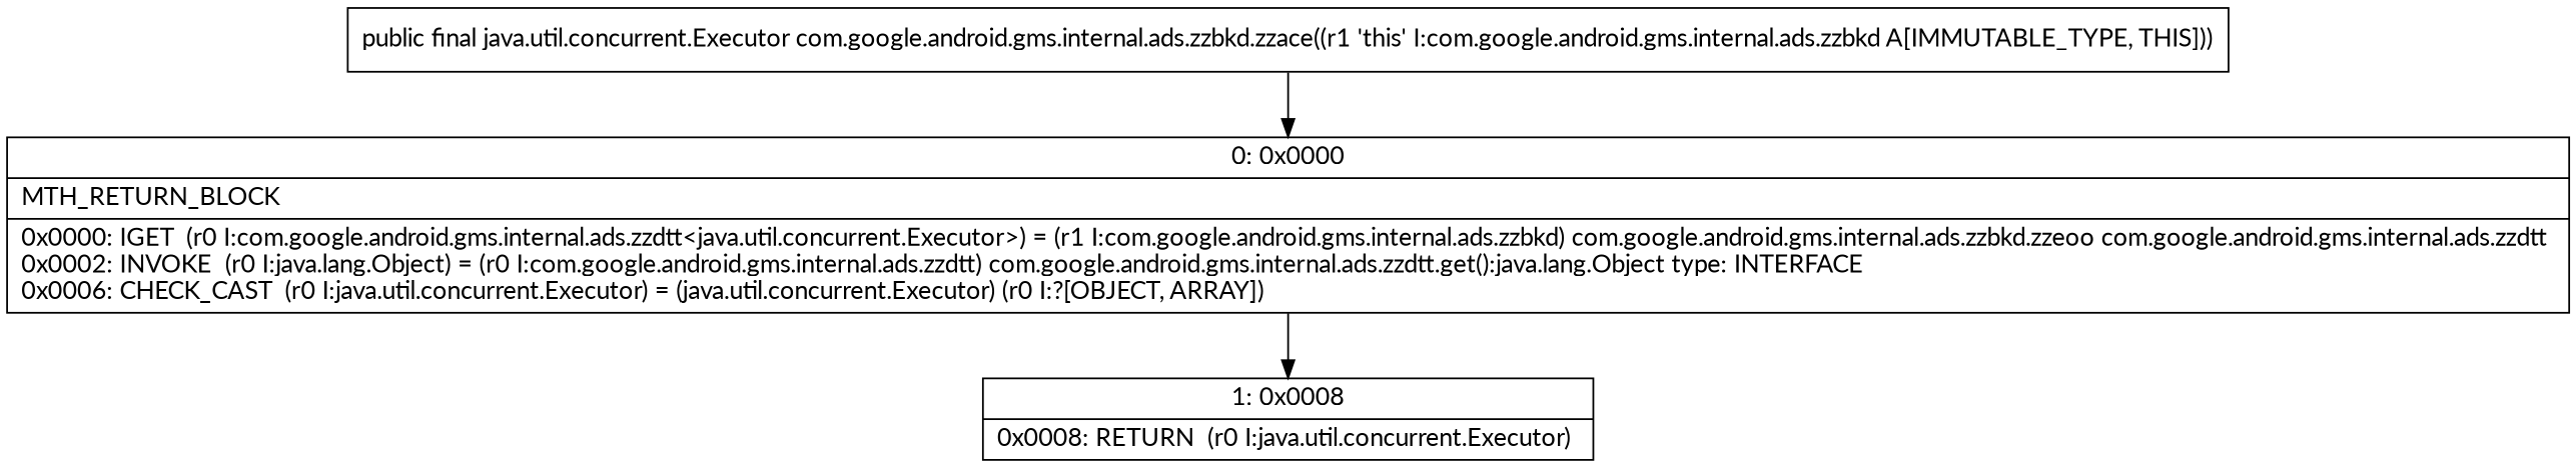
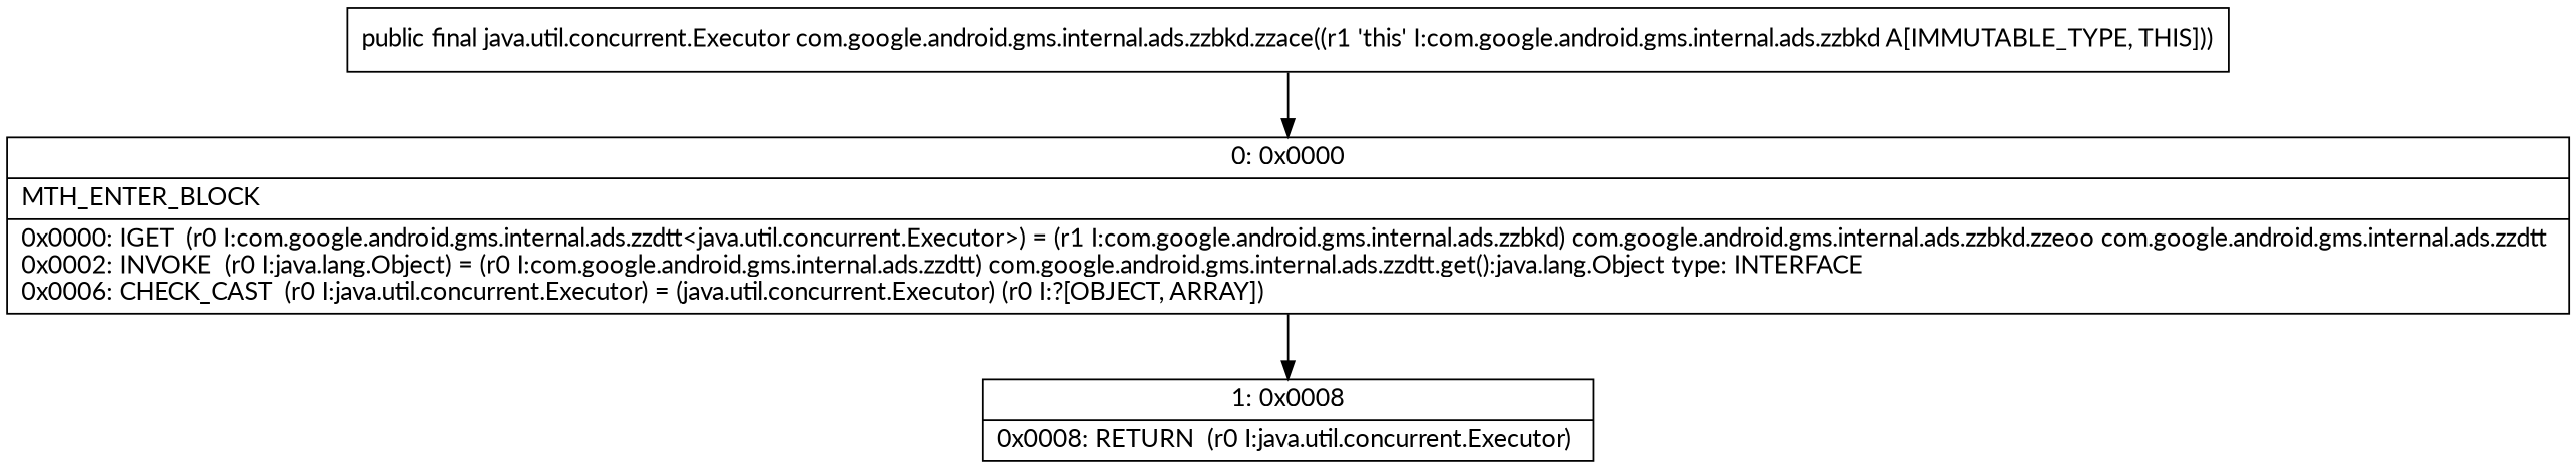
  digraph {
    fontname=Lato
    node [shape=record fontname=Lato]
    edge [fontname=Lato]
-   n1 [label="{0\:\ 0x0000|MTH_RETURN_BLOCK\l|0x0000: IGET  (r0 I:com.google.android.gms.internal.ads.zzdtt\<java.util.concurrent.Executor\>) = (r1 I:com.google.android.gms.internal.ads.zzbkd) com.google.android.gms.internal.ads.zzbkd.zzeoo com.google.android.gms.internal.ads.zzdtt \l0x0002: INVOKE  (r0 I:java.lang.Object) = (r0 I:com.google.android.gms.internal.ads.zzdtt) com.google.android.gms.internal.ads.zzdtt.get():java.lang.Object type: INTERFACE \l0x0006: CHECK_CAST  (r0 I:java.util.concurrent.Executor) = (java.util.concurrent.Executor) (r0 I:?[OBJECT, ARRAY]) \l}"]
+   n1 [label="{0\:\ 0x0000|MTH_ENTER_BLOCK\l|0x0000: IGET  (r0 I:com.google.android.gms.internal.ads.zzdtt\<java.util.concurrent.Executor\>) = (r1 I:com.google.android.gms.internal.ads.zzbkd) com.google.android.gms.internal.ads.zzbkd.zzeoo com.google.android.gms.internal.ads.zzdtt \l0x0002: INVOKE  (r0 I:java.lang.Object) = (r0 I:com.google.android.gms.internal.ads.zzdtt) com.google.android.gms.internal.ads.zzdtt.get():java.lang.Object type: INTERFACE \l0x0006: CHECK_CAST  (r0 I:java.util.concurrent.Executor) = (java.util.concurrent.Executor) (r0 I:?[OBJECT, ARRAY]) \l}"]
    n2 [label="{1\:\ 0x0008|0x0008: RETURN  (r0 I:java.util.concurrent.Executor) \l}"]
    n3 [label="{public final java.util.concurrent.Executor com.google.android.gms.internal.ads.zzbkd.zzace((r1 'this' I:com.google.android.gms.internal.ads.zzbkd A[IMMUTABLE_TYPE, THIS])) }"]
    n1 -> n2
    n3 -> n1
  }
